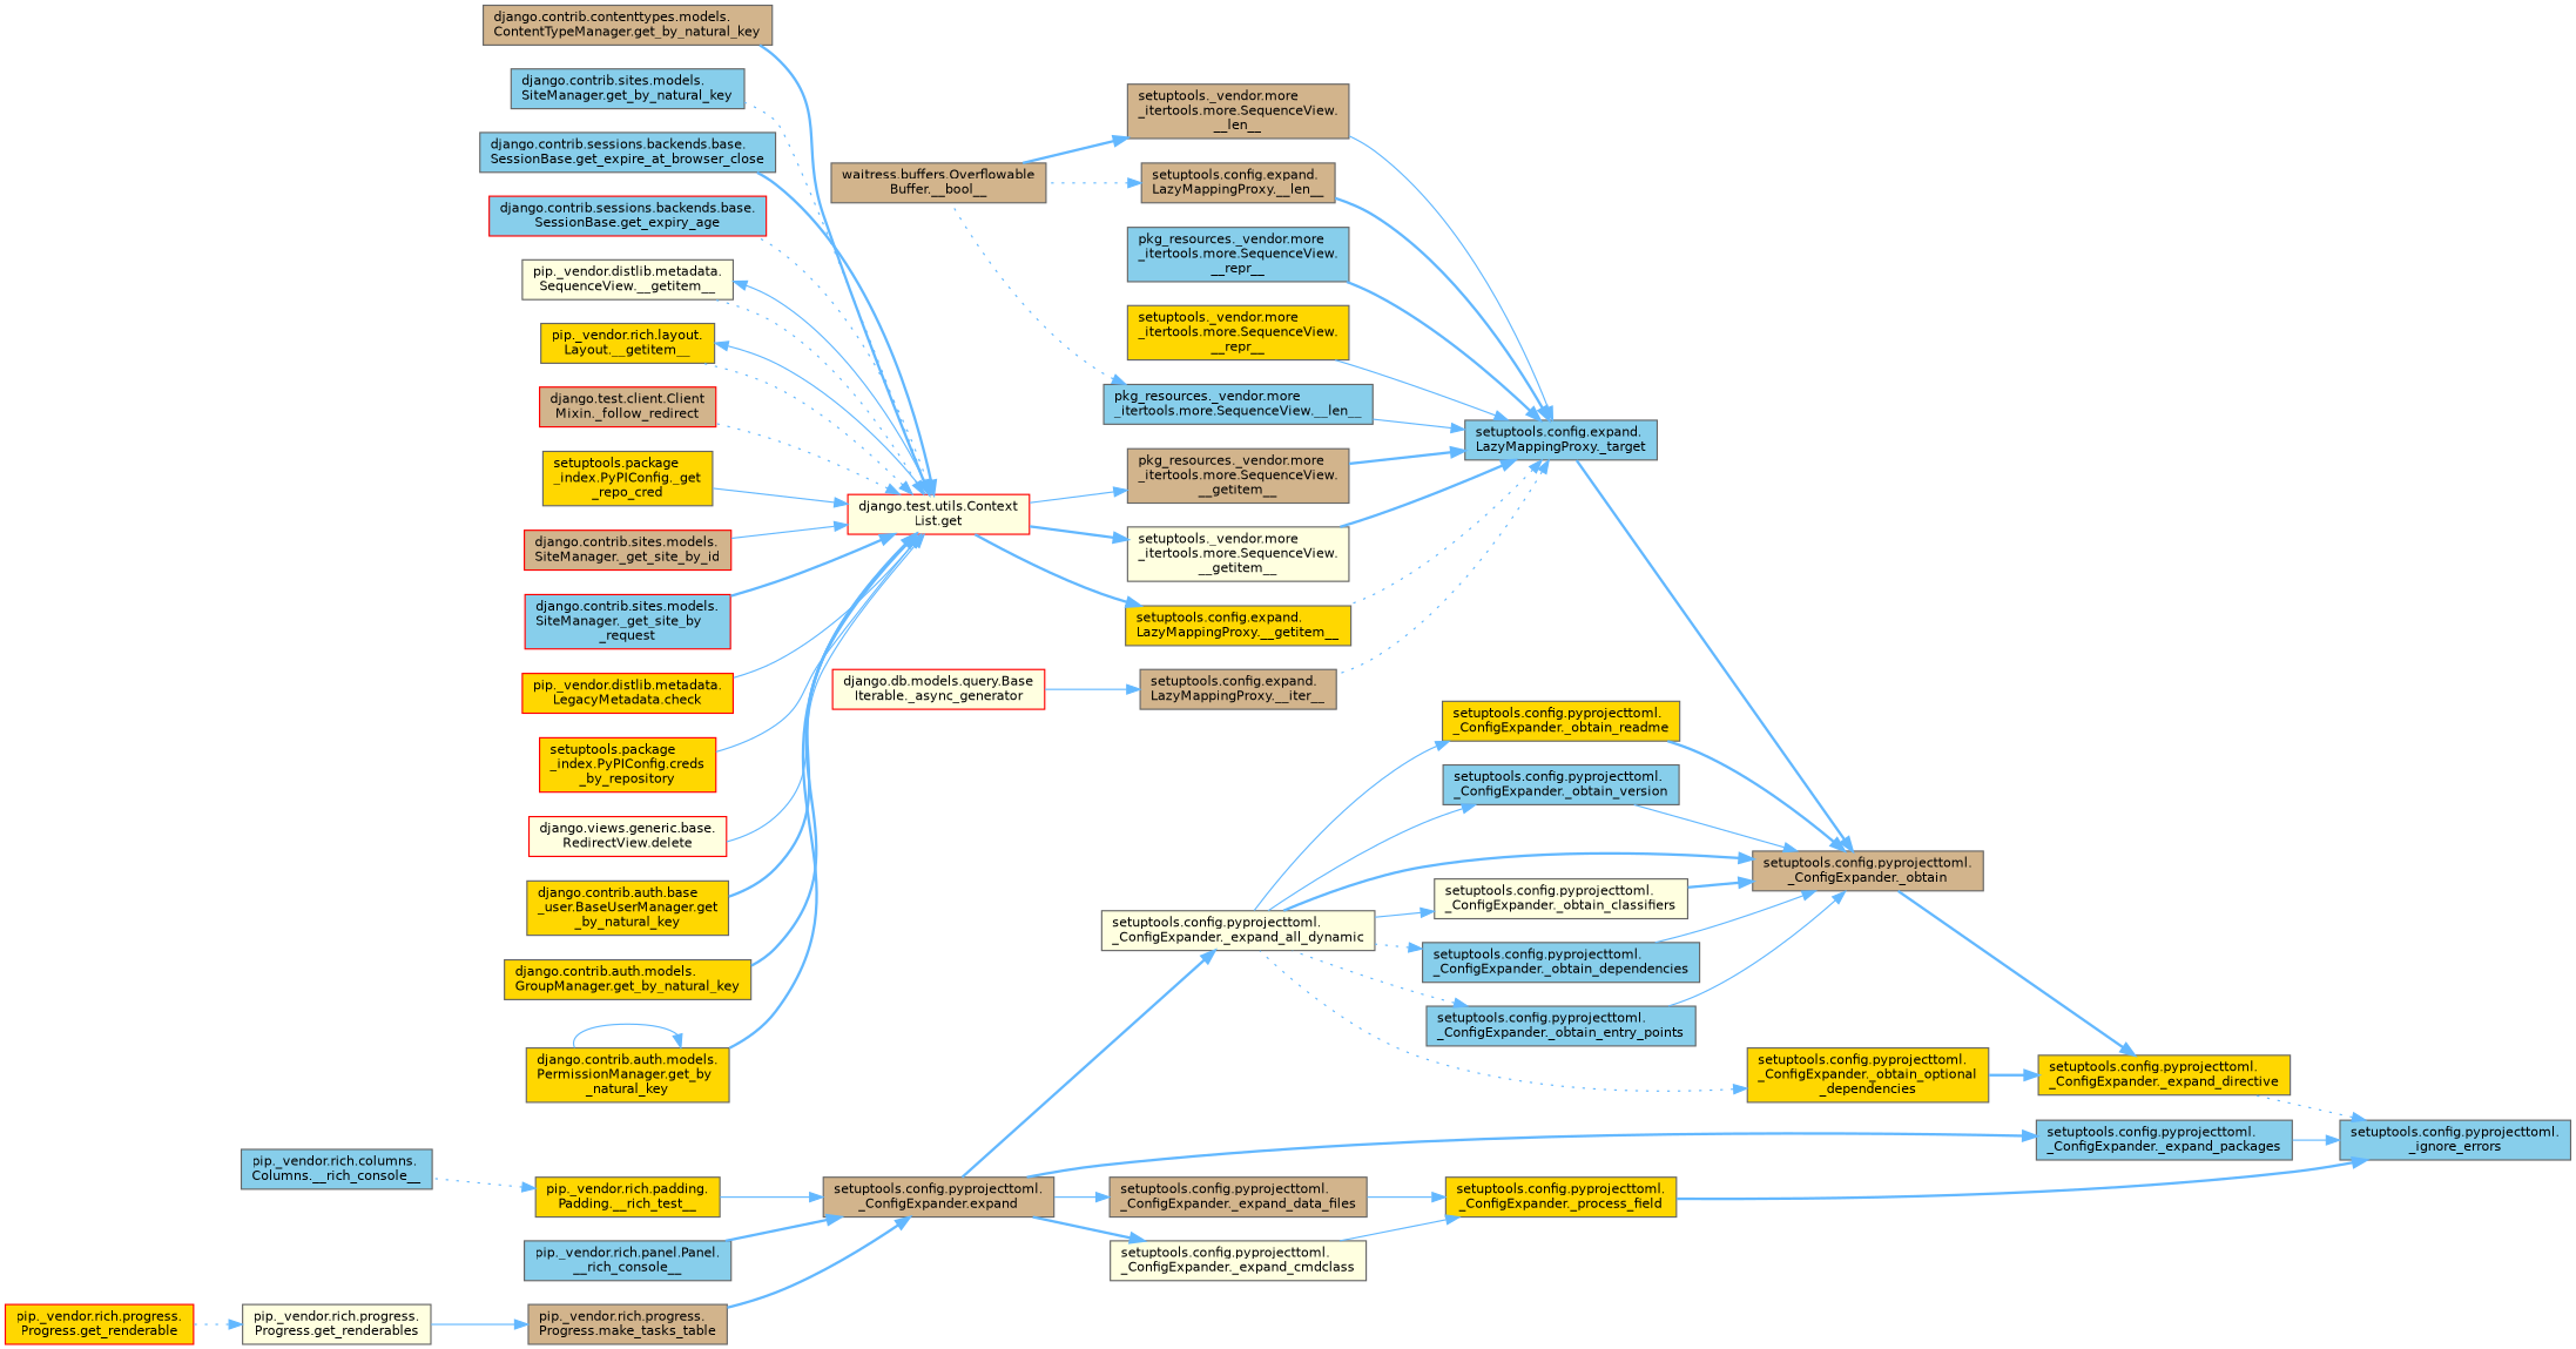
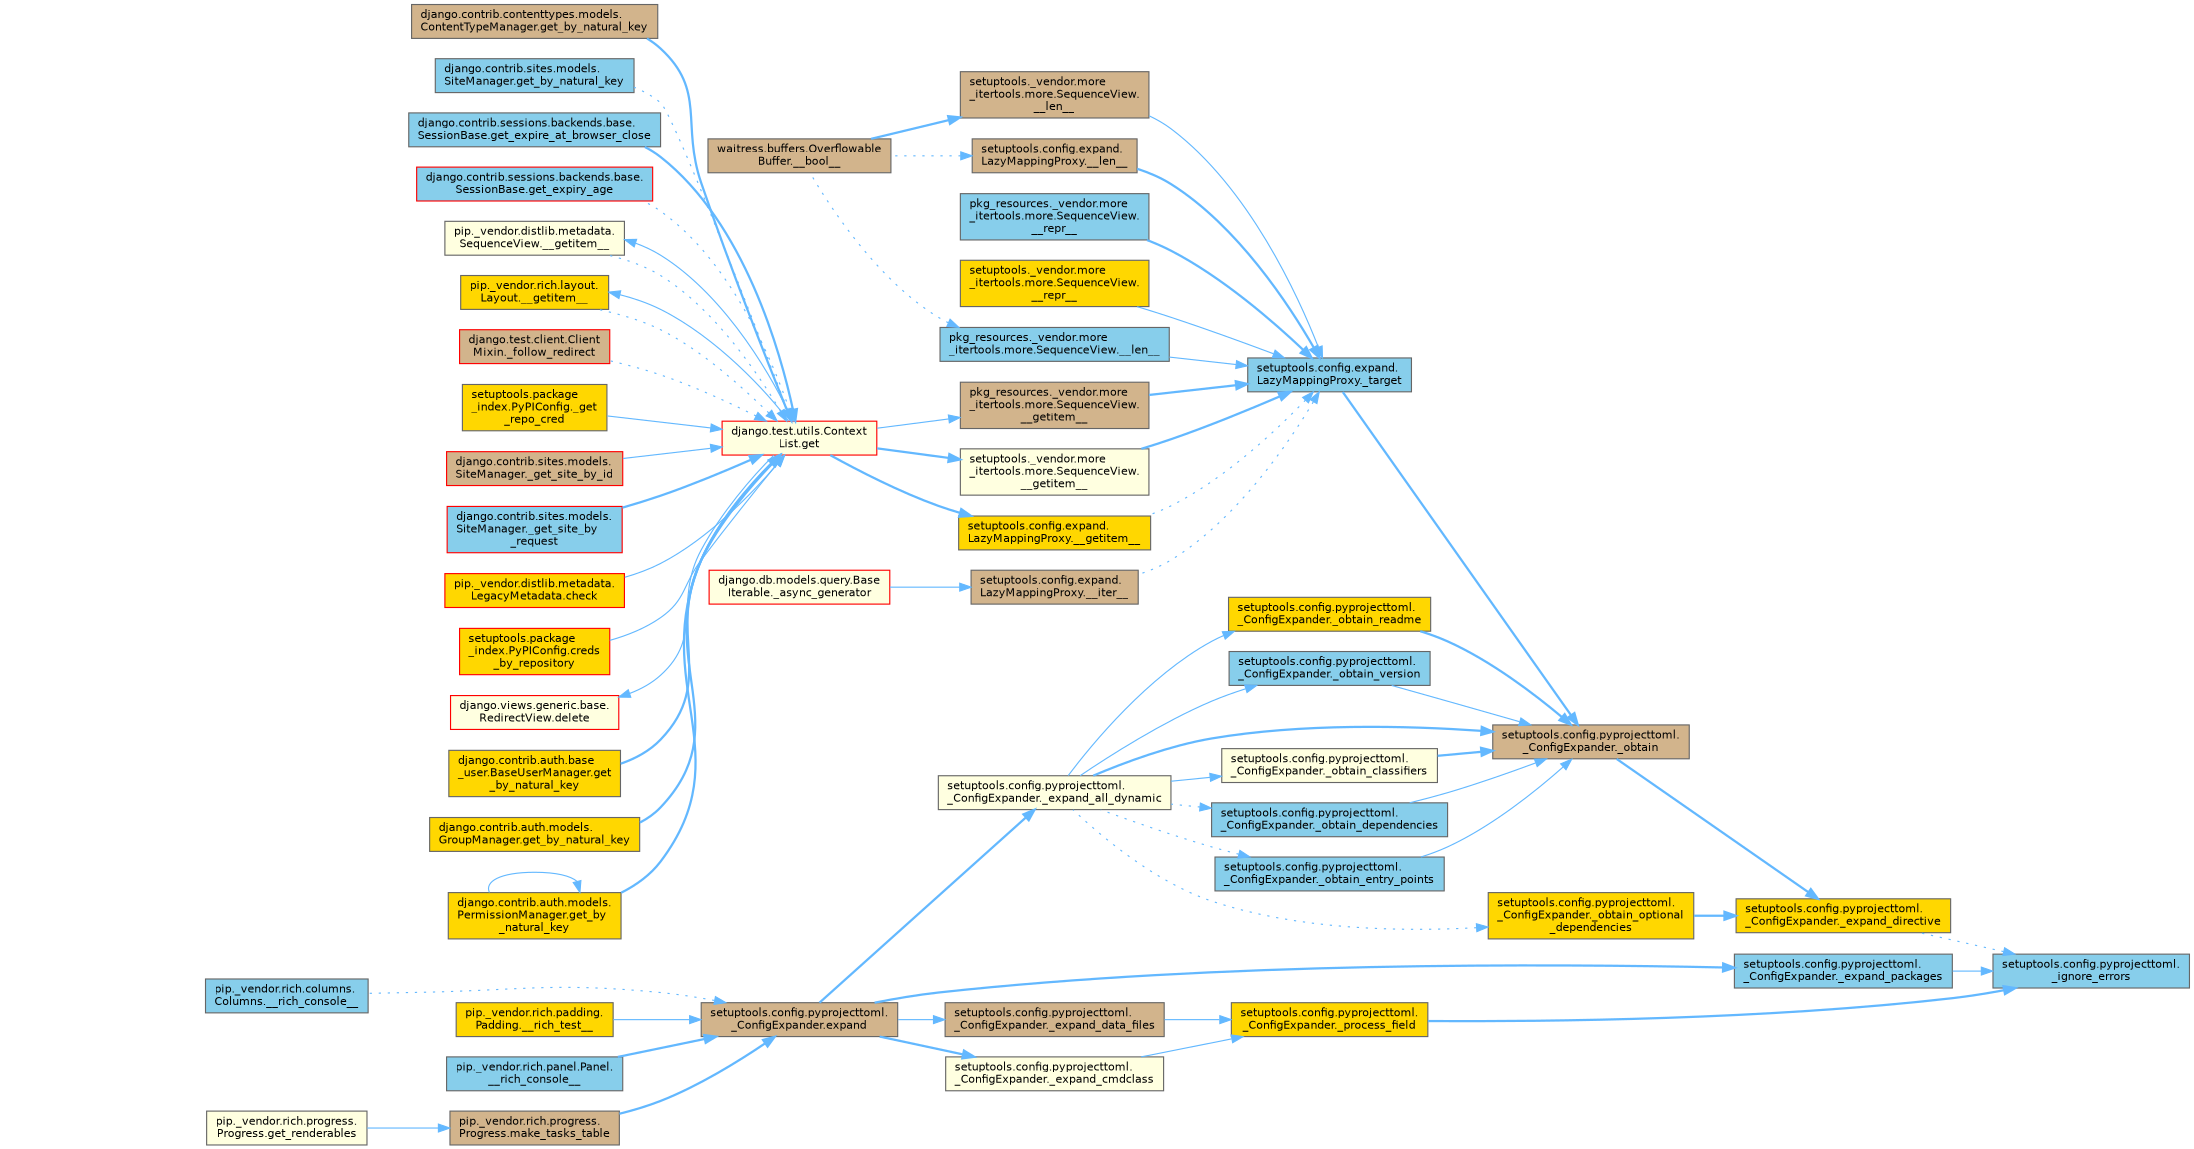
  digraph {
    rankdir=RL
    node [color=grey40 fillcolor=gold fontname=Helvetica fontsize=10 shape=box style=filled]
    edge [color=steelblue1 dir=back fontname=Helvetica fontsize=10 labelfontname=Helvetica labelfontsize=10 style=solid]
    n1 [color=gray40 fillcolor=skyblue fontcolor=black height=0.2 label="setuptools.config.pyprojecttoml.\l_ignore_errors" width=0.4]
    n2 [height=0.2 label="setuptools.config.pyprojecttoml.\l_ConfigExpander._expand_directive" width=0.4]
    n3 [fillcolor=skyblue height=0.2 label="setuptools.config.pyprojecttoml.\l_ConfigExpander._expand_packages" width=0.4]
    n4 [height=0.2 label="setuptools.config.pyprojecttoml.\l_ConfigExpander._process_field" width=0.4]
    n5 [fillcolor=tan height=0.2 label="setuptools.config.pyprojecttoml.\l_ConfigExpander._obtain" width=0.4]
    n6 [height=0.2 label="setuptools.config.pyprojecttoml.\l_ConfigExpander._obtain_optional\l_dependencies" width=0.4]
    n7 [fillcolor=tan height=0.2 label="setuptools.config.pyprojecttoml.\l_ConfigExpander.expand" width=0.4]
    n8 [fillcolor=lightyellow height=0.2 label="setuptools.config.pyprojecttoml.\l_ConfigExpander._expand_cmdclass" width=0.4]
    n9 [fillcolor=tan height=0.2 label="setuptools.config.pyprojecttoml.\l_ConfigExpander._expand_data_files" width=0.4]
    n10 [fillcolor=lightyellow height=0.2 label="setuptools.config.pyprojecttoml.\l_ConfigExpander._expand_all_dynamic" width=0.4]
    n11 [fillcolor=lightyellow height=0.2 label="setuptools.config.pyprojecttoml.\l_ConfigExpander._obtain_classifiers" width=0.4]
    n12 [fillcolor=skyblue height=0.2 label="setuptools.config.pyprojecttoml.\l_ConfigExpander._obtain_dependencies" width=0.4]
    n13 [fillcolor=skyblue height=0.2 label="setuptools.config.pyprojecttoml.\l_ConfigExpander._obtain_entry_points" width=0.4]
    n14 [height=0.2 label="setuptools.config.pyprojecttoml.\l_ConfigExpander._obtain_readme" width=0.4]
    n15 [fillcolor=skyblue height=0.2 label="setuptools.config.pyprojecttoml.\l_ConfigExpander._obtain_version" width=0.4]
    n16 [fillcolor=skyblue height=0.2 label="setuptools.config.expand.\lLazyMappingProxy._target" width=0.4]
    n17 [fillcolor=tan height=0.2 label="pkg_resources._vendor.more\l_itertools.more.SequenceView.\l__getitem__" width=0.4]
    n18 [fillcolor=lightyellow height=0.2 label="setuptools._vendor.more\l_itertools.more.SequenceView.\l__getitem__" width=0.4]
    n19 [height=0.2 label="setuptools.config.expand.\lLazyMappingProxy.__getitem__" width=0.4]
    n20 [fillcolor=tan height=0.2 label="setuptools.config.expand.\lLazyMappingProxy.__iter__" width=0.4]
    n21 [fillcolor=skyblue height=0.2 label="pkg_resources._vendor.more\l_itertools.more.SequenceView.__len__" width=0.4]
    n22 [fillcolor=tan height=0.2 label="setuptools._vendor.more\l_itertools.more.SequenceView.\l__len__" width=0.4]
    n23 [fillcolor=tan height=0.2 label="setuptools.config.expand.\lLazyMappingProxy.__len__" width=0.4]
    n24 [fillcolor=skyblue height=0.2 label="pkg_resources._vendor.more\l_itertools.more.SequenceView.\l__repr__" width=0.4]
    n25 [height=0.2 label="setuptools._vendor.more\l_itertools.more.SequenceView.\l__repr__" width=0.4]
    n26 [fillcolor=skyblue height=0.2 label="pip._vendor.rich.columns.\lColumns.__rich_console__" width=0.4]
    n27 [height=0.2 label="pip._vendor.rich.padding.\lPadding.__rich_test__" width=0.4]
    n28 [fillcolor=skyblue height=0.2 label="pip._vendor.rich.panel.Panel.\l__rich_console__" width=0.4]
    n29 [fillcolor=tan height=0.2 label="pip._vendor.rich.progress.\lProgress.make_tasks_table" width=0.4]
    n30 [fillcolor=lightyellow height=0.2 label="pip._vendor.rich.progress.\lProgress.get_renderables" width=0.4]
-   n31 [color=red height=0.2 label="pip._vendor.rich.progress.\lProgress.get_renderable" width=0.4]
    n32 [color=red fillcolor=lightyellow height=0.2 label="django.test.utils.Context\lList.get" width=0.4]
    n33 [color=red fillcolor=lightyellow height=0.2 label="django.db.models.query.Base\lIterable._async_generator" width=0.4]
    n34 [fillcolor=tan height=0.2 label="waitress.buffers.Overflowable\lBuffer.__bool__" width=0.4]
    n35 [fillcolor=lightyellow height=0.2 label="pip._vendor.distlib.metadata.\lSequenceView.__getitem__" width=0.4]
    n36 [height=0.2 label="pip._vendor.rich.layout.\lLayout.__getitem__" width=0.4]
    n37 [color=red fillcolor=tan height=0.2 label="django.test.client.Client\lMixin._follow_redirect" width=0.4]
    n38 [height=0.2 label="setuptools.package\l_index.PyPIConfig._get\l_repo_cred" width=0.4]
    n39 [color=red fillcolor=tan height=0.2 label="django.contrib.sites.models.\lSiteManager._get_site_by_id" width=0.4]
    n40 [color=red fillcolor=skyblue height=0.2 label="django.contrib.sites.models.\lSiteManager._get_site_by\l_request" width=0.4]
    n41 [color=red height=0.2 label="pip._vendor.distlib.metadata.\lLegacyMetadata.check" width=0.4]
    n42 [color=red height=0.2 label="setuptools.package\l_index.PyPIConfig.creds\l_by_repository" width=0.4]
    n43 [color=red fillcolor=lightyellow height=0.2 label="django.views.generic.base.\lRedirectView.delete" width=0.4]
    n44 [height=0.2 label="django.contrib.auth.base\l_user.BaseUserManager.get\l_by_natural_key" width=0.4]
    n45 [height=0.2 label="django.contrib.auth.models.\lGroupManager.get_by_natural_key" width=0.4]
    n46 [height=0.2 label="django.contrib.auth.models.\lPermissionManager.get_by\l_natural_key" width=0.4]
    n47 [fillcolor=tan height=0.2 label="django.contrib.contenttypes.models.\lContentTypeManager.get_by_natural_key" width=0.4]
    n48 [fillcolor=skyblue height=0.2 label="django.contrib.sites.models.\lSiteManager.get_by_natural_key" width=0.4]
    n49 [fillcolor=skyblue height=0.2 label="django.contrib.sessions.backends.base.\lSessionBase.get_expire_at_browser_close" width=0.4]
    n50 [color=red fillcolor=skyblue height=0.2 label="django.contrib.sessions.backends.base.\lSessionBase.get_expiry_age" width=0.4]
    n1 -> n2 [style=dotted]
    n1 -> n3
    n1 -> n4 [style=bold]
    n2 -> n5 [style=bold]
    n2 -> n6 [style=bold]
    n3 -> n7 [style=bold]
    n4 -> n8
    n4 -> n9
    n5 -> n10 [style=bold]
    n5 -> n11 [style=bold]
    n5 -> n12
    n5 -> n13
    n5 -> n14 [style=bold]
    n5 -> n15
    n5 -> n16 [style=bold]
    n6 -> n10 [style=dotted]
-   n27 -> n26 [style=dotted]
+   n7 -> n26 [style=dotted]
    n7 -> n27
    n7 -> n28 [style=bold]
    n7 -> n29 [style=bold]
    n8 -> n7 [style=bold]
    n9 -> n7
    n10 -> n7 [style=bold]
    n11 -> n10
    n12 -> n10 [style=dotted]
    n13 -> n10 [style=dotted]
    n14 -> n10
    n15 -> n10
    n16 -> n17 [style=bold]
    n16 -> n18 [style=bold]
    n16 -> n19 [style=dotted]
    n16 -> n20 [style=dotted]
    n16 -> n21
    n16 -> n22
    n16 -> n23 [style=bold]
    n16 -> n24 [style=bold]
    n16 -> n25
    n17 -> n32
    n18 -> n32 [style=bold]
    n19 -> n32 [style=bold]
    n20 -> n33
    n21 -> n34 [style=dotted]
    n22 -> n34 [style=bold]
    n23 -> n34 [style=dotted]
    n29 -> n30
-   n30 -> n31 [style=dotted]
    n32 -> n35 [style=dotted]
    n32 -> n36 [style=dotted]
    n32 -> n37 [style=dotted]
    n32 -> n38
    n32 -> n39
    n32 -> n40 [style=bold]
    n32 -> n41
    n32 -> n42
-   n32 -> n43
+   n43 -> n32
    n32 -> n44 [style=bold]
    n32 -> n45 [style=bold]
    n32 -> n46 [style=bold]
    n32 -> n47 [style=bold]
    n32 -> n48 [style=dotted]
    n32 -> n49 [style=bold]
    n32 -> n50 [style=dotted]
    n35 -> n32
    n36 -> n32
    n46 -> n46
  }
